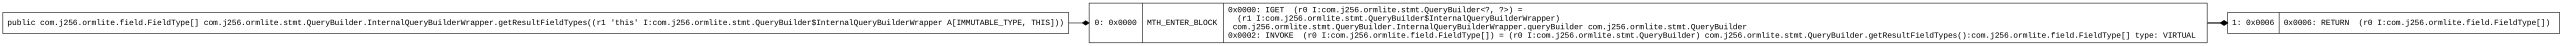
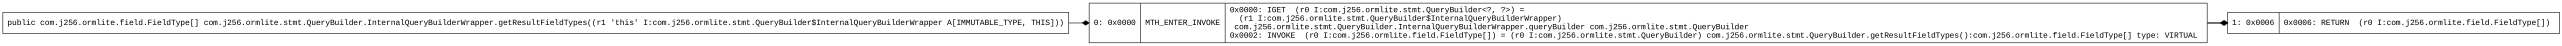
  digraph {
    rankdir=LR
    fontname="Liberation Mono"
    node [shape=record fontname="Liberation Mono"]
    edge [arrowhead=diamond fontname="Liberation Mono"]
-   n1 [label="{0\:\ 0x0000|MTH_ENTER_BLOCK\l|0x0000: IGET  (r0 I:com.j256.ormlite.stmt.QueryBuilder\<?, ?\>) = \l  (r1 I:com.j256.ormlite.stmt.QueryBuilder$InternalQueryBuilderWrapper)\l com.j256.ormlite.stmt.QueryBuilder.InternalQueryBuilderWrapper.queryBuilder com.j256.ormlite.stmt.QueryBuilder \l0x0002: INVOKE  (r0 I:com.j256.ormlite.field.FieldType[]) = (r0 I:com.j256.ormlite.stmt.QueryBuilder) com.j256.ormlite.stmt.QueryBuilder.getResultFieldTypes():com.j256.ormlite.field.FieldType[] type: VIRTUAL \l}"]
+   n1 [label="{0\:\ 0x0000|MTH_ENTER_INVOKE\l|0x0000: IGET  (r0 I:com.j256.ormlite.stmt.QueryBuilder\<?, ?\>) = \l  (r1 I:com.j256.ormlite.stmt.QueryBuilder$InternalQueryBuilderWrapper)\l com.j256.ormlite.stmt.QueryBuilder.InternalQueryBuilderWrapper.queryBuilder com.j256.ormlite.stmt.QueryBuilder \l0x0002: INVOKE  (r0 I:com.j256.ormlite.field.FieldType[]) = (r0 I:com.j256.ormlite.stmt.QueryBuilder) com.j256.ormlite.stmt.QueryBuilder.getResultFieldTypes():com.j256.ormlite.field.FieldType[] type: VIRTUAL \l}"]
    n2 [label="{1\:\ 0x0006|0x0006: RETURN  (r0 I:com.j256.ormlite.field.FieldType[]) \l}"]
    n3 [label="{public com.j256.ormlite.field.FieldType[] com.j256.ormlite.stmt.QueryBuilder.InternalQueryBuilderWrapper.getResultFieldTypes((r1 'this' I:com.j256.ormlite.stmt.QueryBuilder$InternalQueryBuilderWrapper A[IMMUTABLE_TYPE, THIS])) }"]
    n1 -> n2 [style=bold]
    n3 -> n1 [style=solid]
  }
